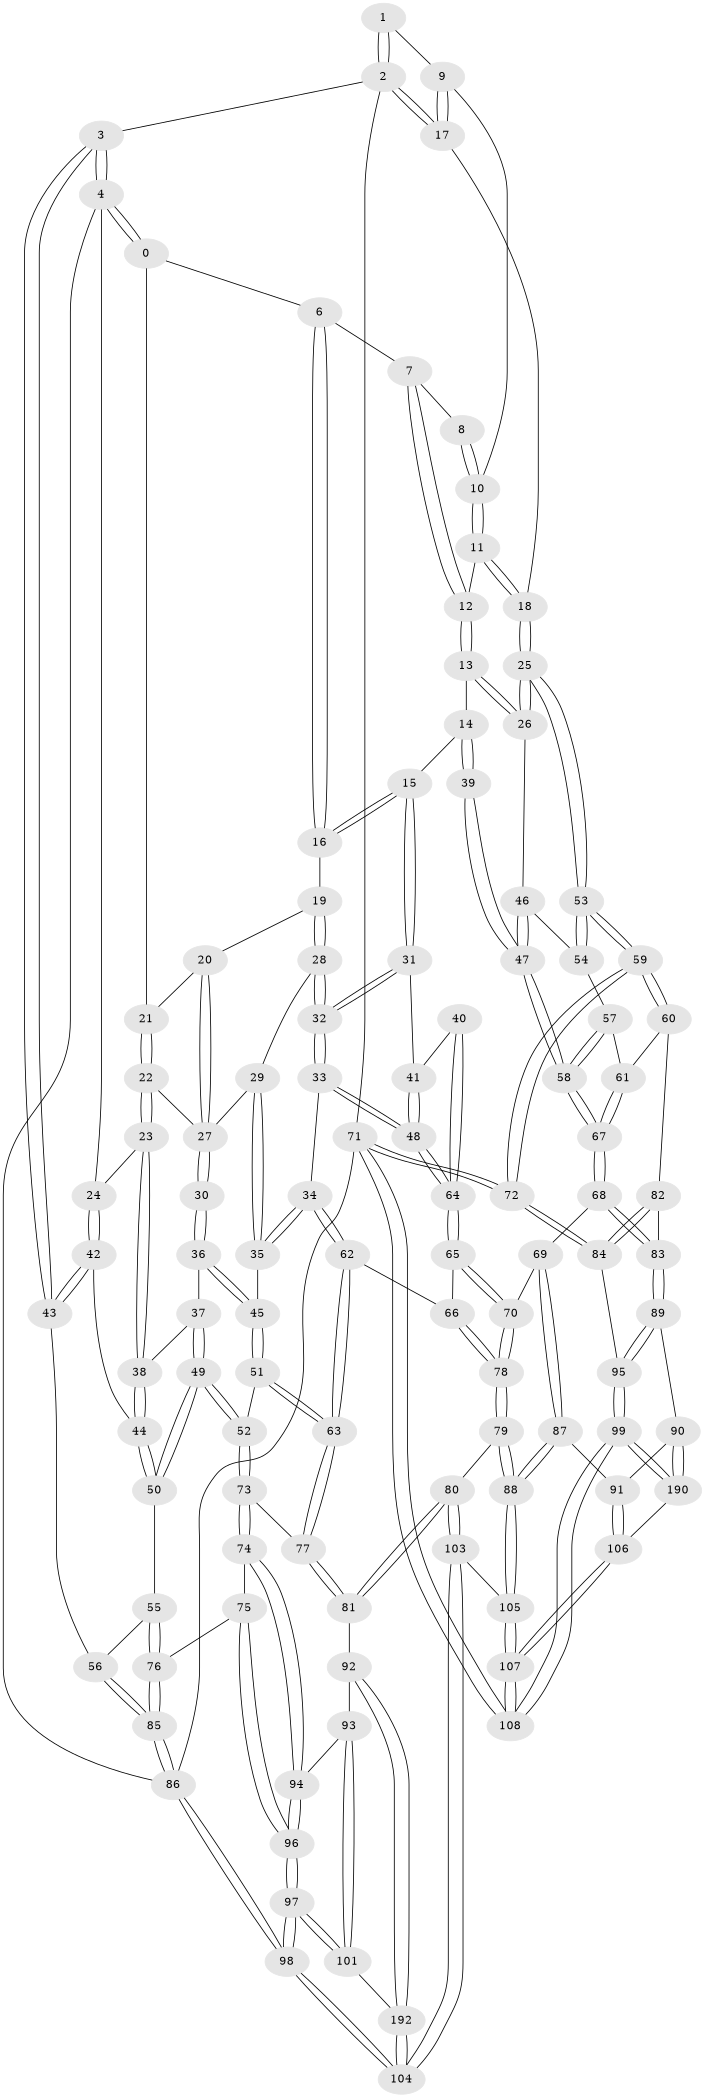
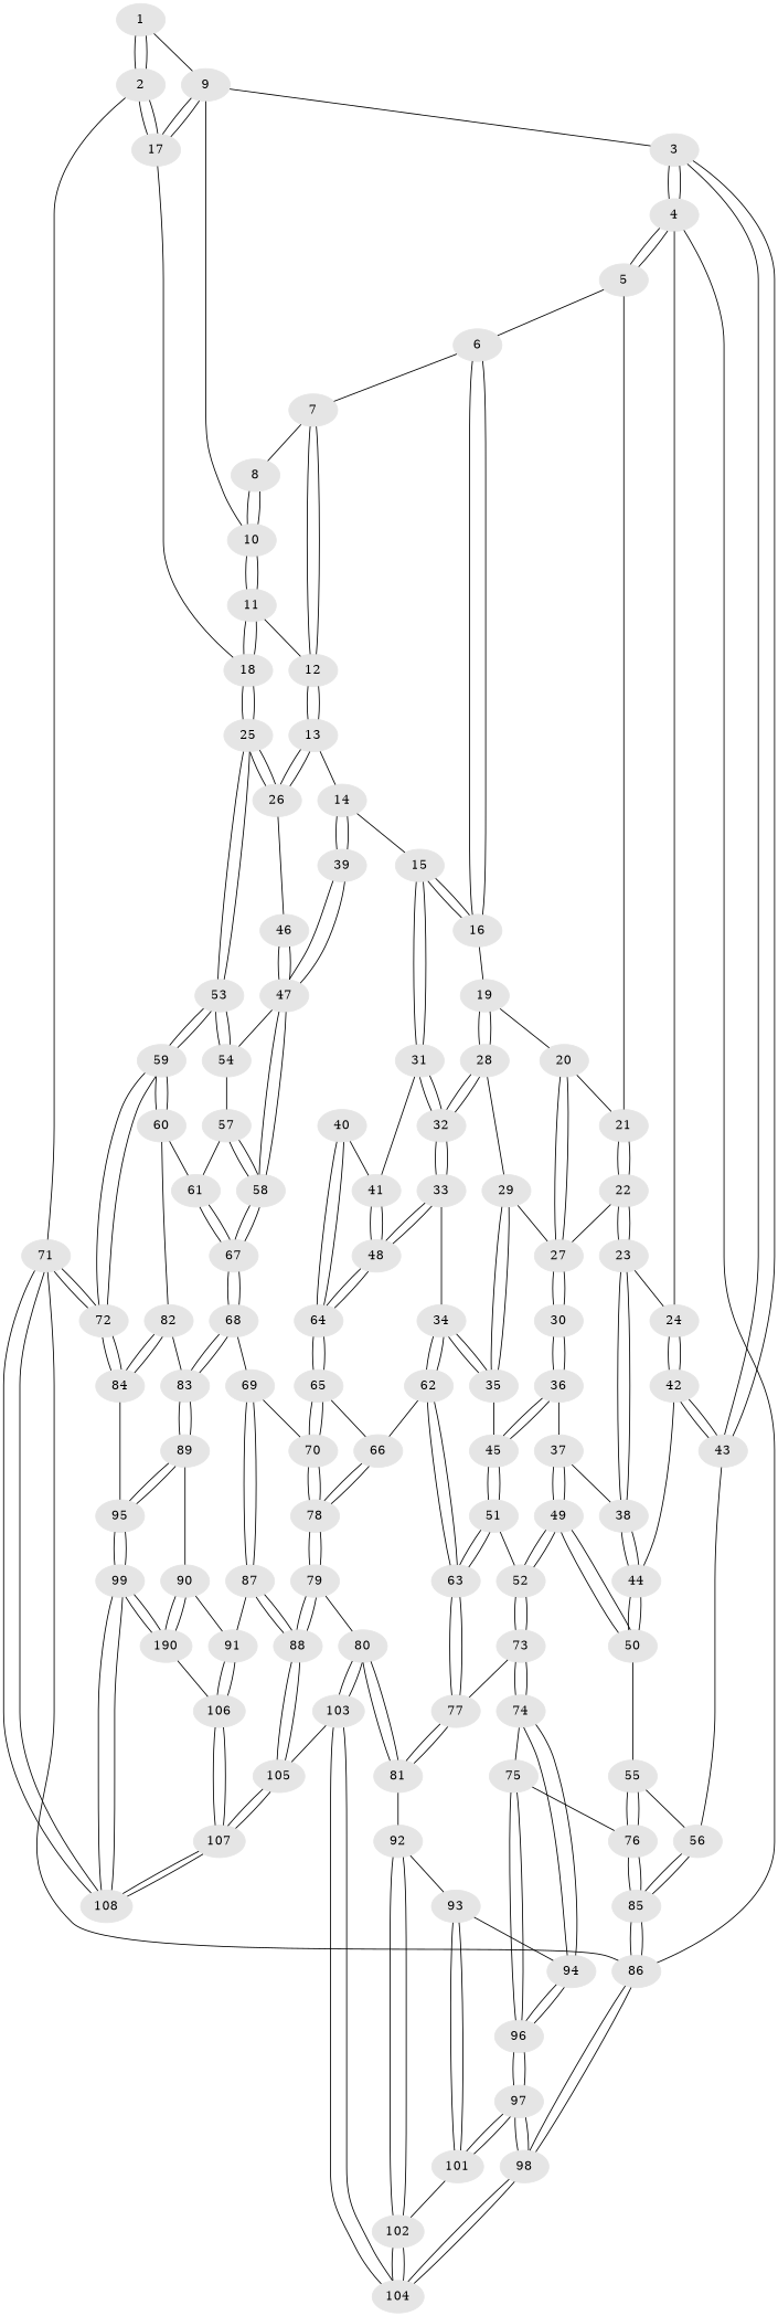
  graph {
    node [color=gray90 style=filled]
    1
    2
    9
    3
    17
    71
    10
    4
    43
    18
    86
    72
    108
-   5 [label=0]
+   5
    24
    56
    98
    6
    21
    42
    7
    16
    22
    8
    12
    19
    13
    11
    25
    14
    26
    15
    39
    46
    31
    47
    32
    41
    20
    28
    53
    27
    29
    30
    23
    38
    44
    54
    59
    36
    35
    33
    45
    37
    48
    34
    62
    64
    63
    66
    51
    49
    50
    52
    40
    58
    65
    85
    55
    57
    67
    73
    76
    77
    74
    60
    61
    68
    82
    84
    83
    78
    81
    70
    79
    69
    87
    89
    88
    91
    95
    75
    94
    96
    97
    92
    80
    103
    105
    104
    93
-   102 [label=192]
+   102
    90
    99
    106
    107
    n107 [label=190]
    101
    1 -- 2
    1 -- 2
    1 -- 9
-   2 -- 3
+   9 -- 3
    2 -- 17
    2 -- 17
    2 -- 71
    9 -- 17
    9 -- 17
    9 -- 10
    3 -- 4
    3 -- 4
    3 -- 43
    3 -- 43
    17 -- 18
    71 -- 86
    71 -- 72
    71 -- 72
    71 -- 108
    71 -- 108
    10 -- 11
    10 -- 11
    4 -- 86
    4 -- 5
    4 -- 5
    4 -- 24
    43 -- 56
    18 -- 25
    18 -- 25
    86 -- 98
    86 -- 98
    72 -- 84
    72 -- 84
    5 -- 6
    5 -- 21
    24 -- 42
    24 -- 42
    56 -- 85
    56 -- 85
    98 -- 104
    98 -- 104
    6 -- 7
    6 -- 16
    6 -- 16
    21 -- 22
    21 -- 22
    42 -- 43
    42 -- 43
    42 -- 44
    7 -- 8
    7 -- 12
    7 -- 12
    16 -- 19
    22 -- 27
    22 -- 23
    22 -- 23
    8 -- 10
    8 -- 10
    12 -- 13
    12 -- 13
    19 -- 20
    19 -- 28
    19 -- 28
    13 -- 14
    13 -- 26
    13 -- 26
    11 -- 18
    11 -- 18
    11 -- 12
    25 -- 26
    25 -- 26
    25 -- 53
    25 -- 53
    14 -- 15
    14 -- 39
    14 -- 39
    26 -- 46
    15 -- 16
    15 -- 16
    15 -- 31
    15 -- 31
    39 -- 47
    39 -- 47
    46 -- 47
    46 -- 47
-   46 -- 54
+   47 -- 54
    31 -- 32
    31 -- 32
    31 -- 41
    47 -- 58
    47 -- 58
    32 -- 33
    32 -- 33
    41 -- 48
    41 -- 48
    20 -- 21
    20 -- 27
    20 -- 27
    28 -- 32
    28 -- 32
    28 -- 29
    53 -- 54
    53 -- 54
    53 -- 59
    53 -- 59
    27 -- 30
    27 -- 30
    29 -- 27
    29 -- 35
    29 -- 35
    30 -- 36
    30 -- 36
    23 -- 24
    23 -- 38
    23 -- 38
    38 -- 44
    38 -- 44
    44 -- 50
    44 -- 50
    54 -- 57
    59 -- 72
    59 -- 72
    59 -- 60
    59 -- 60
    36 -- 45
    36 -- 45
    36 -- 37
    35 -- 45
    33 -- 48
    33 -- 48
    33 -- 34
    45 -- 51
    45 -- 51
    37 -- 38
    37 -- 49
    37 -- 49
    48 -- 64
    48 -- 64
    34 -- 35
    34 -- 35
    34 -- 62
    34 -- 62
    62 -- 63
    62 -- 63
    62 -- 66
    64 -- 65
    64 -- 65
    63 -- 77
    63 -- 77
    66 -- 78
    66 -- 78
    51 -- 63
    51 -- 63
    51 -- 52
    49 -- 50
    49 -- 50
    49 -- 52
    49 -- 52
    50 -- 55
    52 -- 73
    52 -- 73
    40 -- 41
    40 -- 64
    40 -- 64
    58 -- 67
    58 -- 67
    65 -- 66
    65 -- 70
    65 -- 70
    85 -- 86
    85 -- 86
    55 -- 56
    55 -- 76
    55 -- 76
    57 -- 58
    57 -- 58
    57 -- 61
    67 -- 68
    67 -- 68
    73 -- 77
    73 -- 74
    73 -- 74
    76 -- 85
    76 -- 85
    77 -- 81
    77 -- 81
    74 -- 75
    74 -- 94
    74 -- 94
    60 -- 61
    60 -- 82
    61 -- 67
    61 -- 67
    68 -- 83
    68 -- 83
    68 -- 69
    82 -- 84
    82 -- 84
    82 -- 83
    84 -- 95
    83 -- 89
    83 -- 89
    78 -- 79
    78 -- 79
    81 -- 92
    70 -- 78
    70 -- 78
    79 -- 88
    79 -- 88
    79 -- 80
    69 -- 70
    69 -- 87
    69 -- 87
    87 -- 88
    87 -- 88
    87 -- 91
    89 -- 95
    89 -- 95
    89 -- 90
    88 -- 105
    88 -- 105
    91 -- 106
    91 -- 106
    95 -- 99
    95 -- 99
    75 -- 76
    75 -- 96
    75 -- 96
    94 -- 96
    94 -- 96
    96 -- 97
    96 -- 97
    97 -- 98
    97 -- 98
    97 -- 101
    97 -- 101
    92 -- 93
    92 -- 102
    92 -- 102
    80 -- 81
    80 -- 81
    80 -- 103
    80 -- 103
    103 -- 105
    103 -- 104
    103 -- 104
    105 -- 107
    105 -- 107
    93 -- 94
    93 -- 101
    93 -- 101
    102 -- 104
    102 -- 104
    90 -- 91
    90 -- n107
    90 -- n107
    99 -- 108
    99 -- 108
    99 -- n107
    99 -- n107
    106 -- 107
    106 -- 107
    107 -- 108
    107 -- 108
    n107 -- 106
    101 -- 102
  }
